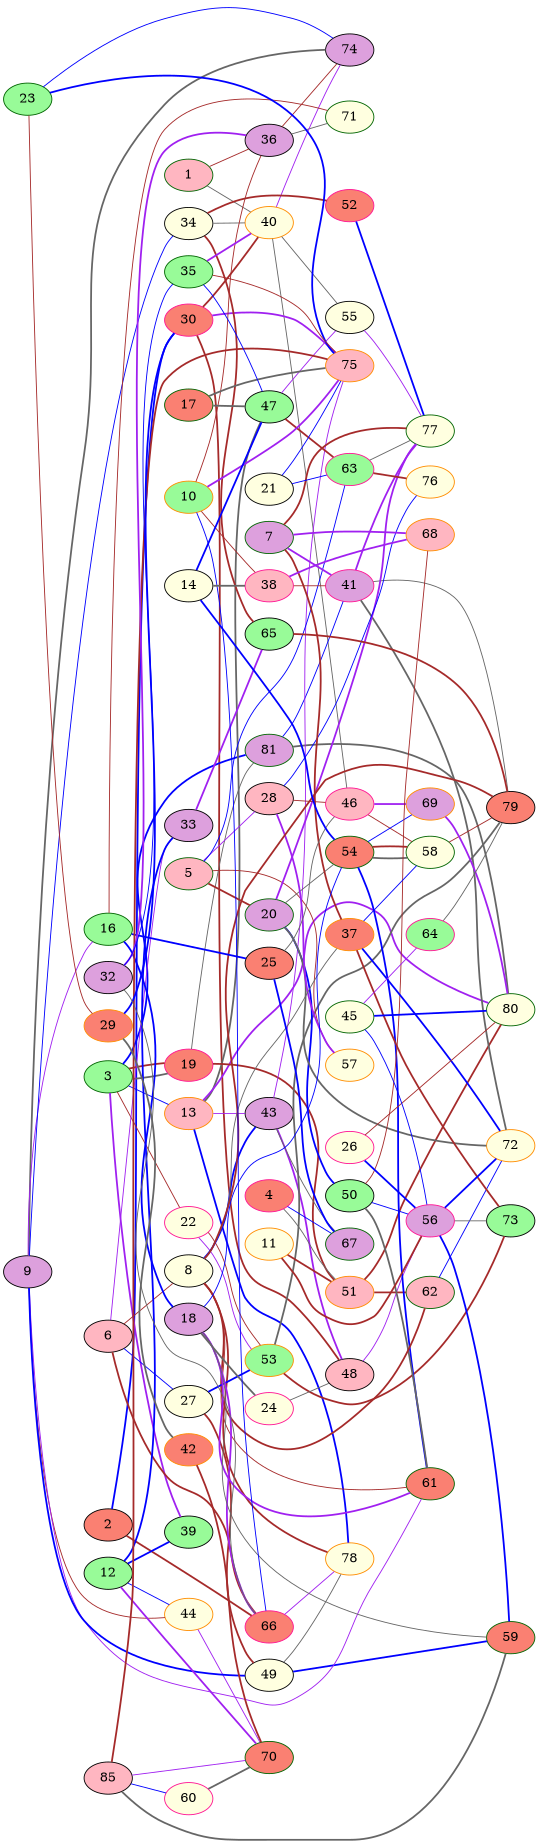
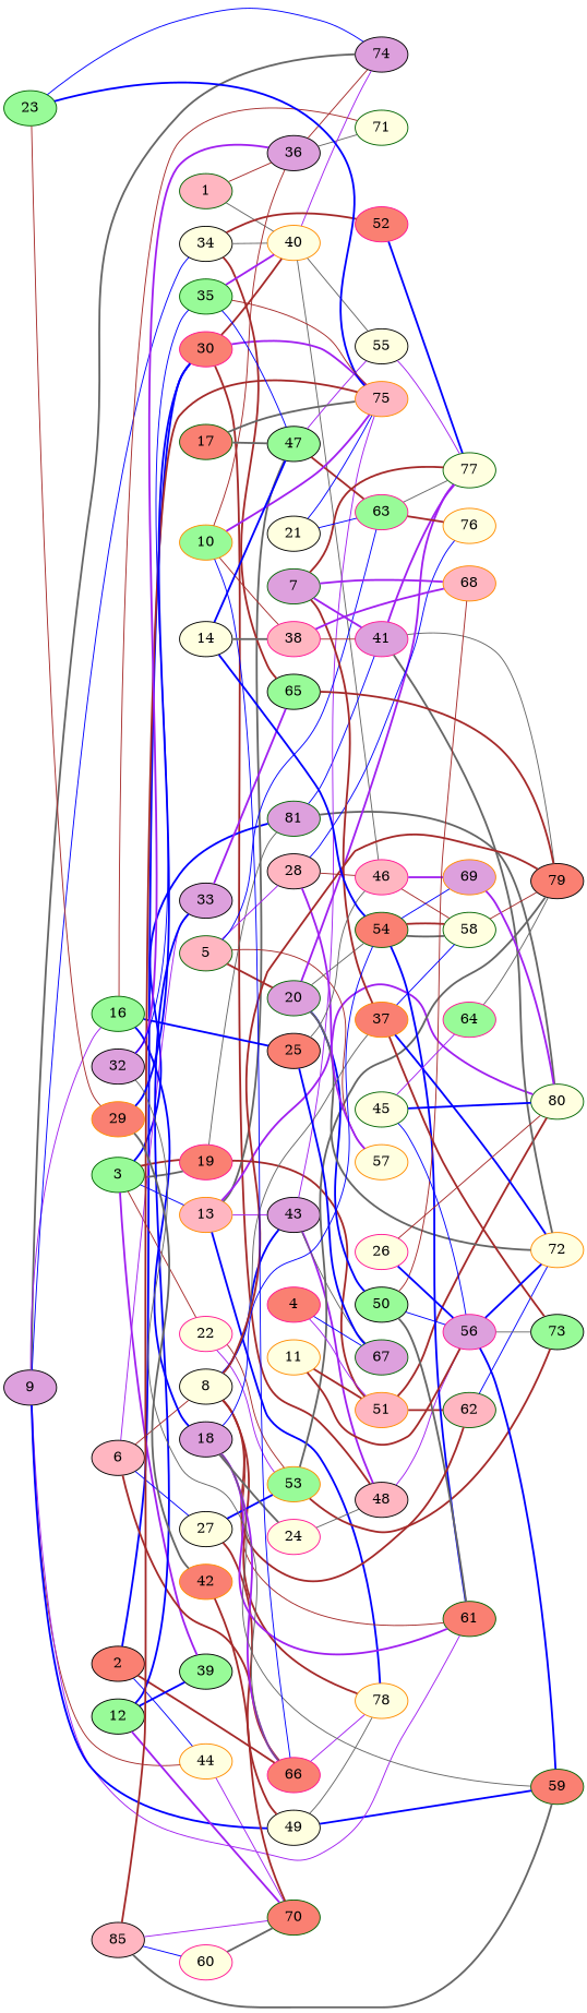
  graph {
    rankdir=LR
    node [color=black fillcolor=lightyellow style=filled]
    edge [color=brown style=bold]
    1 [color=darkgreen fillcolor=lightpink]
    36 [fillcolor=plum]
    40 [color=darkorange]
    74 [fillcolor=plum]
    71 [color=darkgreen]
    46 [color=deeppink fillcolor=lightpink]
    55
    2 [fillcolor=salmon]
    30 [color=deeppink fillcolor=salmon]
    44 [color=darkorange]
    66 [color=deeppink fillcolor=salmon]
    75 [color=darkorange fillcolor=lightpink]
    48 [fillcolor=lightpink]
    70 [color=darkgreen fillcolor=salmon]
    78 [color=darkorange]
    3 [color=darkgreen fillcolor=palegreen]
    13 [color=darkorange fillcolor=lightpink]
    19 [color=deeppink fillcolor=salmon]
    22 [color=deeppink]
    n20 [color=darkgreen fillcolor=plum label=81]
    39 [fillcolor=palegreen]
    43 [fillcolor=plum]
    47 [fillcolor=palegreen]
    80 [color=darkgreen]
    51 [color=darkorange fillcolor=lightpink]
    53 [color=darkorange fillcolor=palegreen]
    41 [color=deeppink fillcolor=plum]
    4 [color=deeppink fillcolor=salmon]
    67 [color=darkgreen fillcolor=plum]
    62 [color=darkgreen fillcolor=lightpink]
    5 [color=darkgreen fillcolor=lightpink]
    20 [color=darkgreen fillcolor=plum]
    28 [fillcolor=lightpink]
    57 [color=darkorange]
    63 [color=deeppink fillcolor=palegreen]
    77 [color=darkgreen]
    54 [color=darkgreen fillcolor=salmon]
    50 [fillcolor=palegreen]
    72 [color=darkorange]
    76 [color=darkorange]
    6 [fillcolor=lightpink]
    8
    27
    33 [fillcolor=plum]
    37 [color=darkorange fillcolor=salmon]
    61 [color=darkgreen fillcolor=salmon]
    79 [fillcolor=salmon]
    49
    65 [fillcolor=palegreen]
    7 [color=darkgreen fillcolor=plum]
    68 [color=darkorange fillcolor=lightpink]
    58 [color=darkgreen]
    73 [fillcolor=palegreen]
    9 [fillcolor=plum]
    16 [color=darkgreen fillcolor=palegreen]
    34
    18 [fillcolor=plum]
    25 [fillcolor=salmon]
    52 [color=deeppink fillcolor=salmon]
    59 [color=darkgreen fillcolor=salmon]
    10 [color=darkorange fillcolor=palegreen]
    38 [color=deeppink fillcolor=lightpink]
    11 [color=darkorange]
    56 [color=deeppink fillcolor=plum]
    12 [fillcolor=palegreen]
    14
    69 [color=darkorange fillcolor=plum]
    n68 [fillcolor=lightpink label=85]
    60 [color=deeppink]
    24 [color=deeppink]
    17 [color=darkgreen fillcolor=salmon]
    21
    23 [color=darkgreen fillcolor=palegreen]
    29 [color=darkorange fillcolor=salmon]
    42 [color=darkorange fillcolor=salmon]
    26 [color=deeppink]
    32 [fillcolor=plum]
    35 [color=darkgreen fillcolor=palegreen]
    45 [color=darkgreen]
    64 [color=deeppink fillcolor=palegreen]
    1 -- 36 [style=solid]
    1 -- 40 [color=gray40 style=solid]
    36 -- 74 [style=solid]
    36 -- 71 [color=gray40 style=solid]
    40 -- 74 [color=purple style=solid]
    40 -- 46 [color=gray40 style=solid]
    40 -- 55 [color=gray40 style=solid]
    46 -- 58 [style=solid]
    46 -- 69 [color=purple]
    55 -- 77 [color=purple style=solid]
    2 -- 30 [color=blue]
-   12 -- 44 [color=blue style=solid]
+   2 -- 44 [color=blue style=solid]
    2 -- 66
    30 -- 40
    30 -- 75 [color=purple]
    30 -- 48
    44 -- 70 [color=purple style=solid]
    66 -- 78 [color=purple style=solid]
    48 -- 56 [color=purple style=solid]
    3 -- 13 [color=blue style=solid]
    3 -- 19 [color=gray40]
    3 -- 19
    3 -- 22 [style=solid]
    3 -- n20 [color=blue]
    3 -- 39 [color=purple]
    13 -- 78 [color=blue]
    13 -- 43 [color=purple style=solid]
    13 -- 47 [color=gray40]
    13 -- 80 [color=purple]
    19 -- n20 [color=gray40 style=solid]
    19 -- 51
    22 -- 53 [color=purple style=solid]
    22 -- 53 [style=solid]
    n20 -- 80 [color=gray40]
    n20 -- 41 [color=blue style=solid]
    43 -- 75 [color=purple style=solid]
    43 -- 48 [color=purple]
    43 -- 67 [color=gray40 style=solid]
    47 -- 55 [color=purple style=solid]
    47 -- 63
    51 -- 80
    51 -- 62
    53 -- 79 [color=gray40]
    53 -- 73
    41 -- 77 [color=purple]
    41 -- 72 [color=gray40]
    41 -- 79 [color=gray40 style=solid]
-   4 -- 51 [color=gray40 style=solid]
+   4 -- 51 [color=purple style=solid]
    4 -- 67 [color=blue style=solid]
    62 -- 72 [color=blue style=solid]
    5 -- 20
    5 -- 28 [color=purple style=solid]
    5 -- 57 [style=solid]
    5 -- 63 [color=blue style=solid]
    20 -- 77 [color=purple]
    20 -- 54 [color=gray40 style=solid]
    20 -- 50 [color=blue]
    20 -- 72 [color=gray40]
    28 -- 46 [style=solid]
    28 -- 57 [color=purple]
    28 -- 76 [color=blue style=solid]
    63 -- 77 [color=gray40 style=solid]
    63 -- 76
    54 -- 61 [color=blue]
    54 -- 58 [color=gray40]
    54 -- 58
    54 -- 69 [color=blue style=solid]
    50 -- 61 [color=gray40]
    50 -- 68 [style=solid]
    50 -- 56 [color=blue style=solid]
    6 -- 66
    6 -- 8 [style=solid]
    6 -- 27 [color=blue style=solid]
    6 -- 33 [color=purple style=solid]
    8 -- 78
    8 -- 43 [color=blue]
    8 -- 62
    8 -- 37 [color=gray40 style=solid]
    8 -- 61 [style=solid]
    8 -- 79
    27 -- 53 [color=blue]
    27 -- 49
    33 -- 65 [color=purple]
    37 -- 72 [color=blue]
    37 -- 58 [color=blue style=solid]
    37 -- 73
    49 -- 78 [color=gray40 style=solid]
    49 -- 59 [color=blue]
    65 -- 79
    7 -- 41 [color=purple]
    7 -- 77
    7 -- 37
    7 -- 68 [color=purple]
    58 -- 79 [style=solid]
    9 -- 74 [color=gray40]
    9 -- 44 [style=solid]
    9 -- 61 [color=purple style=solid]
    9 -- 49 [color=blue]
    9 -- 16 [color=purple style=solid]
    9 -- 34 [color=blue style=solid]
    16 -- 71 [style=solid]
    16 -- 18 [color=blue]
    16 -- 25 [color=blue]
    34 -- 40 [color=gray40 style=solid]
    34 -- 65
    34 -- 52
    18 -- 66 [color=purple]
    18 -- 54 [color=blue style=solid]
    18 -- 61 [color=purple]
    18 -- 59 [color=gray40 style=solid]
    18 -- 24 [color=gray40]
    25 -- 46 [color=gray40 style=solid]
    25 -- 67 [color=blue]
    52 -- 77 [color=blue]
    10 -- 36 [style=solid]
    10 -- 66 [color=blue style=solid]
    10 -- 75 [color=purple]
    10 -- 38 [style=solid]
    38 -- 41 [style=solid]
    38 -- 68 [color=purple]
    11 -- 51
    11 -- 56
    56 -- 72 [color=blue]
    56 -- 73 [color=gray40 style=solid]
    56 -- 59 [color=blue]
    12 -- 70 [color=purple]
    12 -- 39 [color=blue]
    12 -- 33 [color=blue]
    14 -- 47 [color=blue]
    14 -- 54 [color=blue]
    14 -- 38 [color=gray40]
    69 -- 80 [color=purple]
    n68 -- 75
    n68 -- 70 [color=purple style=solid]
    n68 -- 59 [color=gray40]
    n68 -- 60 [color=blue style=solid]
    60 -- 70 [color=gray40]
    24 -- 48 [color=gray40 style=solid]
    17 -- 75 [color=gray40]
    17 -- 47 [color=gray40]
    21 -- 75 [color=blue style=solid]
    21 -- 63 [color=blue style=solid]
    23 -- 74 [color=blue style=solid]
    23 -- 75 [color=blue]
    23 -- 29 [style=solid]
    29 -- 30 [color=blue]
    29 -- 42 [color=gray40]
    42 -- 70
    26 -- 80 [style=solid]
    26 -- 56 [color=blue]
    32 -- 36 [color=purple]
    32 -- 66 [color=gray40 style=solid]
    32 -- 35 [color=blue style=solid]
    35 -- 40 [color=purple]
    35 -- 75 [style=solid]
    35 -- 47 [color=blue style=solid]
    45 -- 80 [color=blue]
    45 -- 56 [color=blue style=solid]
    45 -- 64 [color=purple style=solid]
    64 -- 79 [color=gray40 style=solid]
  }
